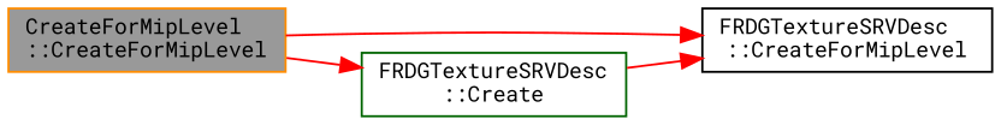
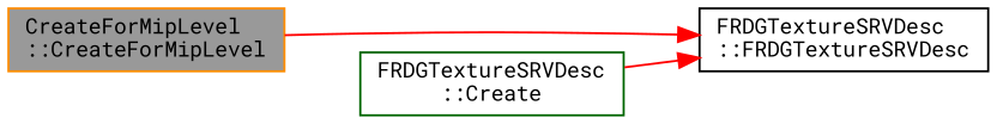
  digraph {
    fontname="Roboto Mono"
    rankdir=LR
    node [fillcolor=white fontname="Roboto Mono" fontsize=10 shape=box style=filled]
    edge [color=red fontname="Roboto Mono" fontsize=10 labelfontname=Helvetica labelfontsize=10 style=solid]
    n1 [color=darkorange fillcolor=grey60 fontcolor=black height=0.2 label="CreateForMipLevel\l::CreateForMipLevel" width=0.4]
-   n2 [color=black height=0.2 label="FRDGTextureSRVDesc\l::CreateForMipLevel" width=0.4]
+   n2 [color=black height=0.2 label="FRDGTextureSRVDesc\l::FRDGTextureSRVDesc" width=0.4]
    n3 [color=darkgreen height=0.2 label="FRDGTextureSRVDesc\l::Create" width=0.4]
    n1 -> n2
-   n1 -> n3
    n3 -> n2
  }
